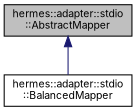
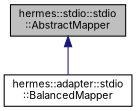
  digraph {
    fontname=Inter
    node [color=black fontname=Inter fontsize=10 shape=record style=filled]
-   n1 [fillcolor=grey75 fontcolor=black height=0.2 label="hermes::adapter::stdio\l::AbstractMapper" width=0.4]
+   n1 [fillcolor=grey75 fontcolor=black height=0.2 label="hermes::stdio::stdio\l::AbstractMapper" width=0.4]
    n2 [fillcolor=white height=0.2 label="hermes::adapter::stdio\l::BalancedMapper" width=0.4]
    n1 -> n2 [color=midnightblue dir=back fontname=Inter fontsize=10 labelfontname=Helvetica labelfontsize=10 style=solid]
  }
